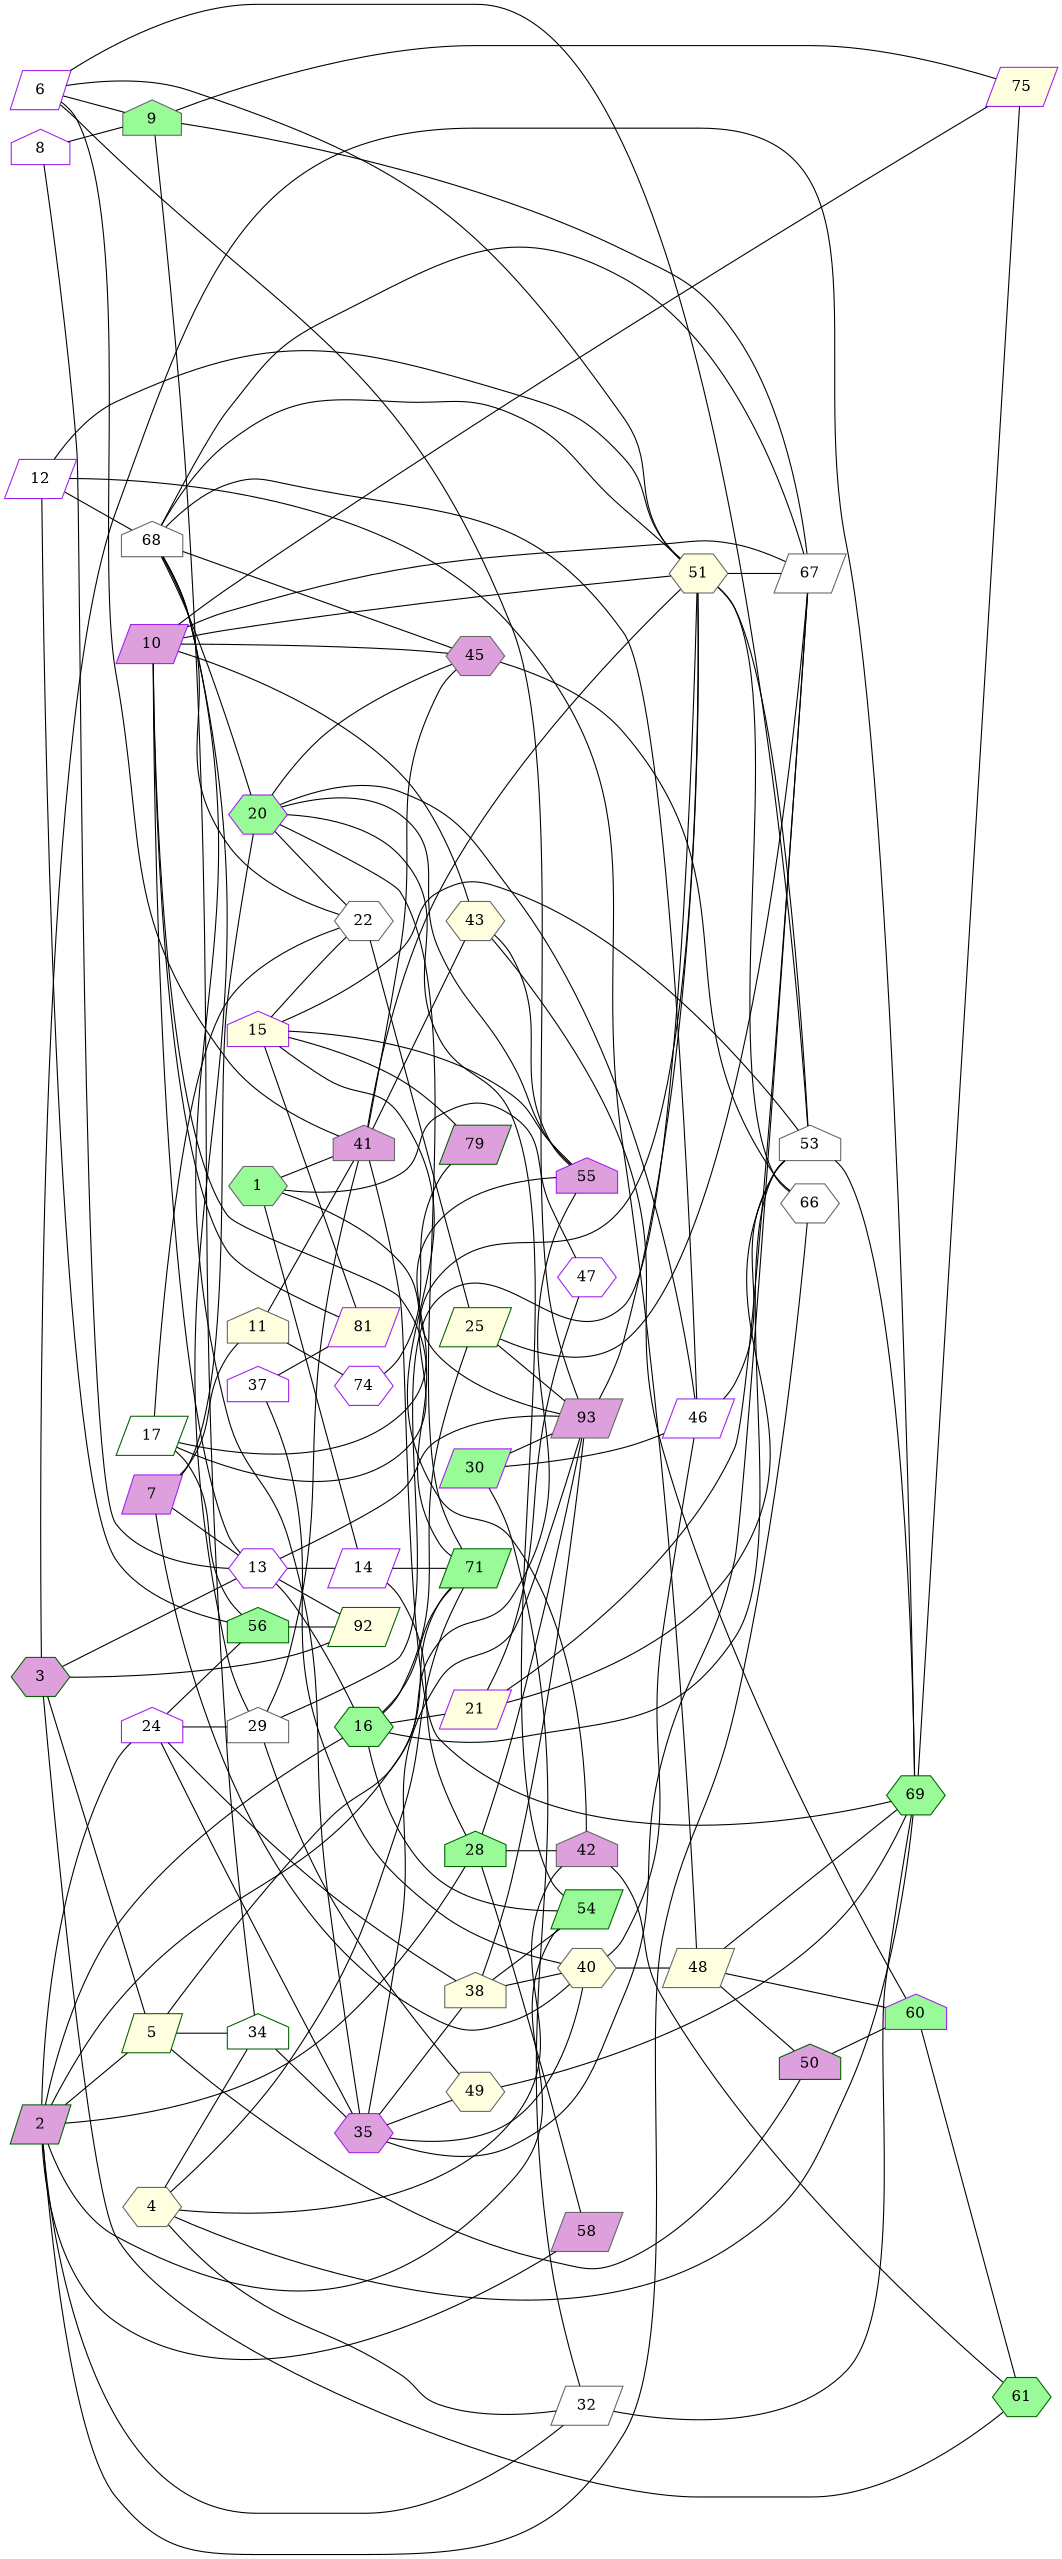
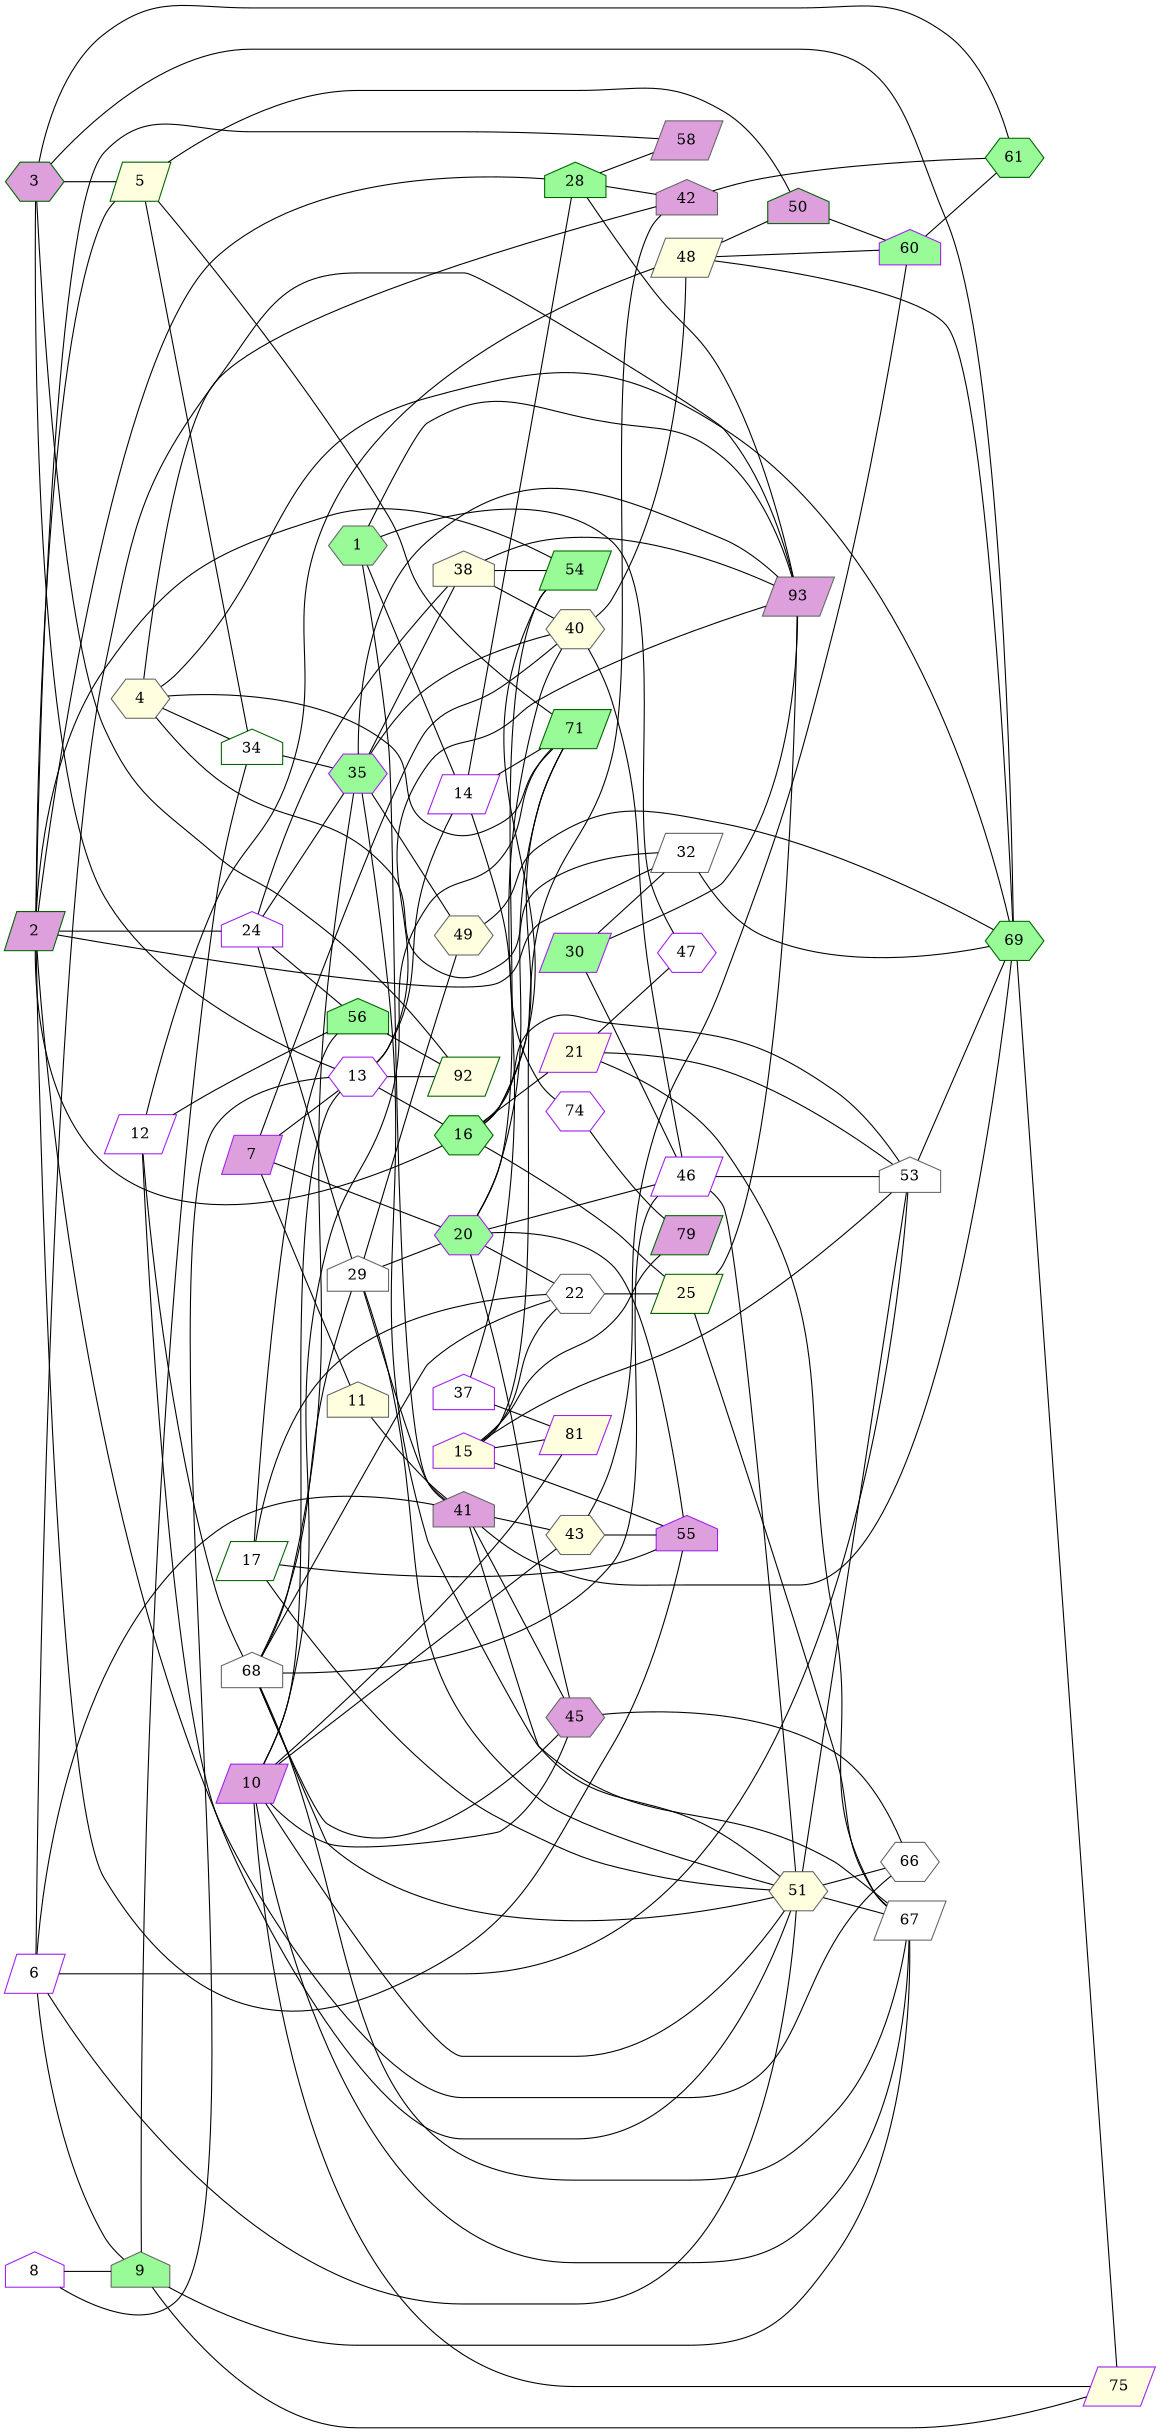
  graph {
    rankdir=LR
    node [color=gray40 fillcolor=white shape=parallelogram style=filled]
    1 [fillcolor=palegreen shape=hexagon super="+19"]
    14 [color=purple]
    41 [fillcolor=plum shape=house super="+77"]
    47 [color=purple shape=hexagon]
    93 [fillcolor=plum super="+94"]
    28 [color=darkgreen fillcolor=palegreen shape=house super="+68"]
    71 [color=darkgreen fillcolor=palegreen super="+88"]
    74 [color=purple shape=hexagon]
    69 [color=darkgreen fillcolor=palegreen shape=hexagon super="+85"]
    51 [fillcolor=lightyellow shape=hexagon super="+63"]
    43 [fillcolor=lightyellow shape=hexagon super="+62"]
    45 [fillcolor=plum shape=hexagon super="+64"]
    2 [color=darkgreen fillcolor=plum super="+65"]
    5 [color=darkgreen fillcolor=lightyellow]
    16 [color=darkgreen fillcolor=palegreen shape=hexagon super="+27"]
    24 [color=purple shape=house super="+36"]
    32 [super="+78"]
    54 [color=darkgreen fillcolor=palegreen super="+87"]
    55 [color=purple fillcolor=plum shape=house]
    58 [fillcolor=plum]
    66 [shape=hexagon]
    34 [color=darkgreen shape=house]
    50 [color=darkgreen fillcolor=plum shape=house]
    53 [shape=house super="+91"]
    21 [color=purple fillcolor=lightyellow super="+90"]
    25 [color=darkgreen fillcolor=lightyellow]
    56 [color=darkgreen fillcolor=palegreen shape=house super="+70"]
    29 [shape=house]
-   35 [color=purple fillcolor=plum shape=hexagon super="+44"]
+   35 [color=purple fillcolor=palegreen shape=hexagon super="+44"]
    38 [fillcolor=lightyellow shape=house]
    42 [fillcolor=plum shape=house super="+73"]
    3 [color=darkgreen fillcolor=plum shape=hexagon super="+33"]
    13 [color=purple shape=hexagon super="+84"]
    61 [color=darkgreen fillcolor=palegreen shape=hexagon]
    92 [color=darkgreen fillcolor=lightyellow]
    75 [color=purple fillcolor=lightyellow]
    4 [fillcolor=lightyellow shape=hexagon super="+76"]
    60 [color=purple fillcolor=palegreen shape=house super="+82"]
    6 [color=purple super="+57"]
    9 [fillcolor=palegreen shape=house super="+86"]
    67 [super="+95"]
    7 [color=purple fillcolor=plum]
    11 [fillcolor=lightyellow shape=house]
    20 [color=purple fillcolor=palegreen shape=hexagon super="+72"]
    40 [fillcolor=lightyellow shape=hexagon super="+89"]
    22 [shape=hexagon super="+23"]
    46 [color=purple]
    48 [fillcolor=lightyellow super="+52"]
    8 [color=purple shape=house]
    10 [color=purple fillcolor=plum super="+80"]
    81 [color=purple fillcolor=lightyellow]
    12 [color=purple super="+31"]
    n53 [label=68 shape=house super="+39"]
    79 [color=darkgreen fillcolor=plum]
    15 [color=purple fillcolor=lightyellow shape=house super="+96"]
    17 [color=darkgreen super="+83"]
    49 [fillcolor=lightyellow shape=hexagon]
    30 [color=purple fillcolor=palegreen]
    37 [color=purple shape=house]
    1 -- 14
    1 -- 41
    1 -- 47
    1 -- 93
    14 -- 28
    14 -- 71
-   11 -- 74
+   14 -- 74
    41 -- 69
    41 -- 51
    41 -- 43
    41 -- 45
    28 -- 93
    28 -- 58
    28 -- 42 [weight=2]
    74 -- 79
    69 -- 75
    51 -- 66
    51 -- 53
    51 -- 67
    43 -- 55
    43 -- 60 [weight=2]
    45 -- 66
    2 -- 28
    2 -- 5
    2 -- 16
    2 -- 24
    2 -- 32
    2 -- 54
    2 -- 55
    2 -- 58
    2 -- 66
    5 -- 71
    5 -- 34
    5 -- 50
    16 -- 71
    16 -- 54
    16 -- 53
    16 -- 21
    16 -- 25
    24 -- 56
    24 -- 29
    24 -- 35
    24 -- 38
    32 -- 69
    34 -- 35
    50 -- 60
    53 -- 69
    21 -- 47
    21 -- 53
    21 -- 67
    25 -- 93
    25 -- 67
    56 -- 92
    29 -- 41
    29 -- 51
    29 -- 49
    35 -- 93
    35 -- 38
    35 -- 67
    35 -- 40
    35 -- 49
    38 -- 93
    38 -- 54
    38 -- 40
    42 -- 61
    3 -- 69
    3 -- 5
    3 -- 13
    3 -- 61
    3 -- 92
    13 -- 14
    13 -- 93 [weight=3]
    13 -- 16
    13 -- 92
    4 -- 71
    4 -- 69
    4 -- 32
    4 -- 34
    4 -- 42
    60 -- 61
    6 -- 41
    6 -- 93
    6 -- 51
    6 -- 53
    6 -- 9
    9 -- 34
    9 -- 75
    9 -- 67
    7 -- 13
    7 -- 11
    7 -- 20
    7 -- 40
    11 -- 41
    20 -- 71
    20 -- 45
    20 -- 54
    20 -- 55
    20 -- 22
    20 -- 46
    40 -- 46
    40 -- 48
    22 -- 25
-   93 -- 51
+   46 -- 51
    46 -- 53
    48 -- 69
    48 -- 50
    48 -- 60 [weight=2]
    8 -- 13
    8 -- 9 [weight=2]
    10 -- 71
    10 -- 51
    10 -- 43
    10 -- 45
    10 -- 13
    10 -- 75
    10 -- 67
    10 -- 81
    12 -- 51
    12 -- 56
    12 -- 48
    12 -- n53
    n53 -- 51
    n53 -- 45
    n53 -- 29
    n53 -- 35
    n53 -- 67
-   n53 -- 20
+   29 -- 20
    n53 -- 22
    n53 -- 46
    15 -- 55
    15 -- 53
    15 -- 42
    15 -- 22
    15 -- 81
    15 -- 79
    17 -- 51
    17 -- 55 [weight=2]
    17 -- 56
    17 -- 22
    49 -- 69
    30 -- 93
    30 -- 32
    30 -- 46
    37 -- 40
    37 -- 81
  }
